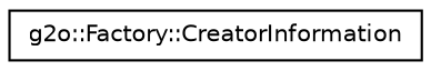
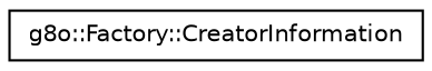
  digraph {
    rankdir=LR
-   n1 [color=black fillcolor=white fontname=Helvetica fontsize=10 height=0.2 label="g2o::Factory::CreatorInformation" shape=record style=filled width=0.4]
+   n1 [color=black fillcolor=white fontname=Helvetica fontsize=10 height=0.2 label="g8o::Factory::CreatorInformation" shape=record style=filled width=0.4]
  }
